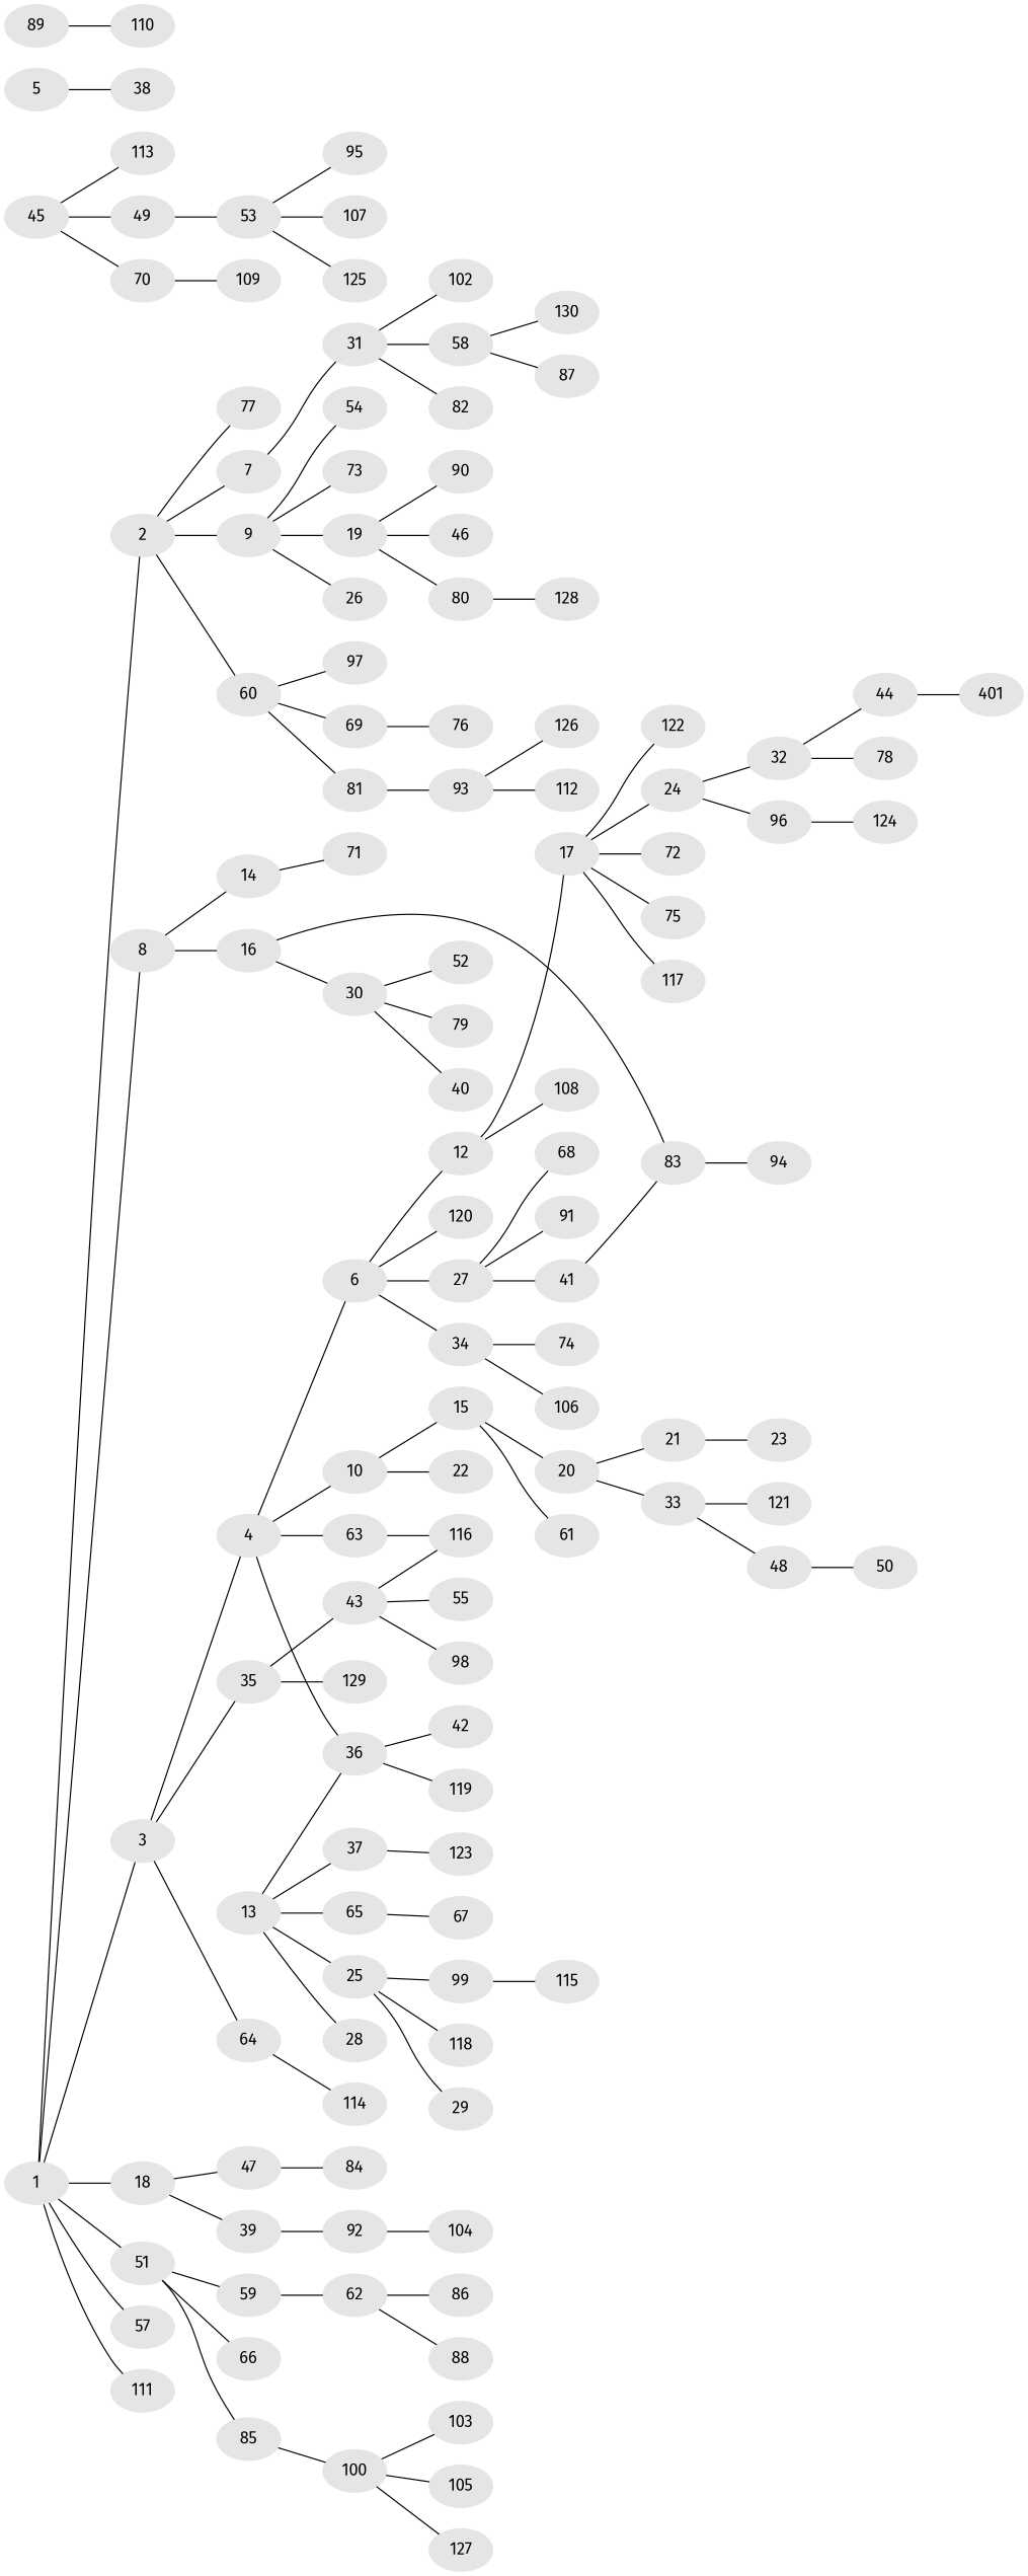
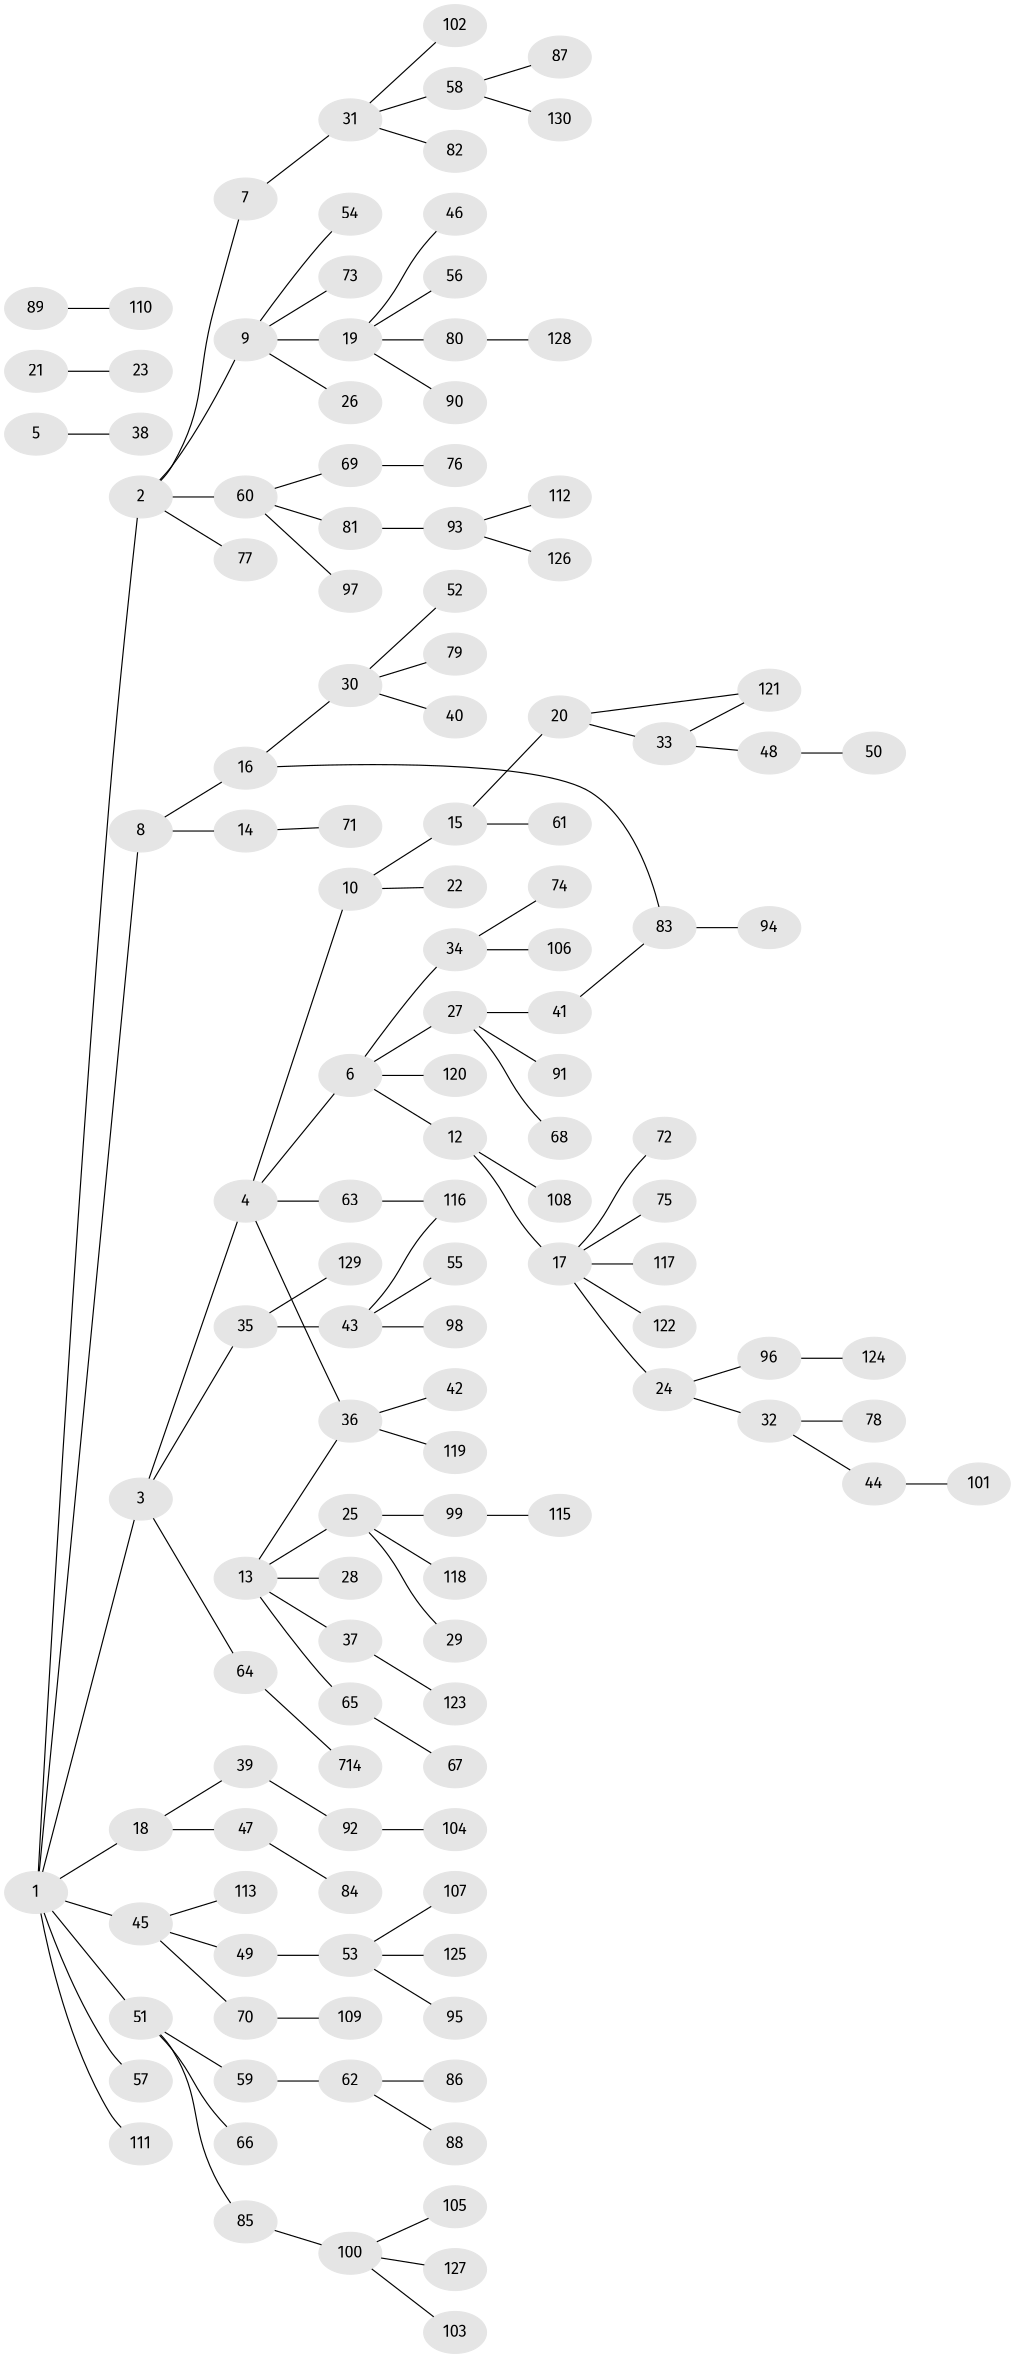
  graph {
    fontname="Fira Sans"
    rankdir=LR
    node [color=gray90 fontname="Fira Sans" style=filled]
    edge [fontname="Fira Sans"]
    1
    2
    3
    8
    18
    45
    51
    57
    111
    7
    9
    60
    77
    4
    35
    64
    14
    16
    39
    47
    113
    49
    70
    59
    66
    85
    5
    38
    31
    19
    26
    54
    73
    69
    81
    97
    6
    10
    63
    36
    43
    129
-   114
+   114 [label=714]
    12
    27
    34
    120
    15
    22
    13
    25
    28
    37
    65
    116
    17
    108
    41
    68
    91
    74
    106
    58
    82
    102
    71
    30
    83
    46
+   56
    80
    90
    20
    61
    24
    72
    75
    117
    122
    29
    99
    118
    42
    119
    123
    67
    21
    33
    40
    52
    79
    94
    32
    96
    92
    84
    128
    23
    48
    121
    44
    78
    124
    115
    87
    130
-   101 [label=401]
+   101
    50
    55
    98
    104
    53
    109
    95
    107
    125
    62
    100
    86
    88
    76
    93
    112
    126
    103
    105
    127
    89
    110
    1 -- 2
    1 -- 3
    1 -- 8
    1 -- 18
+   1 -- 45
    1 -- 51
    1 -- 57
    1 -- 111
    2 -- 7
    2 -- 9
    2 -- 60
    2 -- 77
    3 -- 4
    3 -- 35
    3 -- 64
    8 -- 14
    8 -- 16
    18 -- 39
    18 -- 47
    45 -- 113
    45 -- 49
    45 -- 70
    51 -- 59
    51 -- 66
    51 -- 85
    7 -- 31
    9 -- 19
    9 -- 26
    9 -- 54
    9 -- 73
    60 -- 69
    60 -- 81
    60 -- 97
    4 -- 6
    4 -- 10
    4 -- 63
    4 -- 36
    35 -- 43
    35 -- 129
    64 -- 114
    14 -- 71
    16 -- 30
    16 -- 83
    39 -- 92
    47 -- 84
    49 -- 53
    70 -- 109
    59 -- 62
    85 -- 100
    5 -- 38
    31 -- 58
    31 -- 82
    31 -- 102
    19 -- 46
+   19 -- 56
    19 -- 80
    19 -- 90
    69 -- 76
    81 -- 93
    6 -- 12
    6 -- 27
    6 -- 34
    6 -- 120
    10 -- 15
    10 -- 22
    63 -- 116
    36 -- 42
    36 -- 119
    43 -- 116
    43 -- 55
    43 -- 98
    12 -- 17
    12 -- 108
    27 -- 41
    27 -- 68
    27 -- 91
    34 -- 74
    34 -- 106
    15 -- 20
    15 -- 61
    13 -- 36
    13 -- 25
    13 -- 28
    13 -- 37
    13 -- 65
    25 -- 29
    25 -- 99
    25 -- 118
    37 -- 123
    65 -- 67
    17 -- 24
    17 -- 72
    17 -- 75
    17 -- 117
    17 -- 122
    41 -- 83
    58 -- 87
    58 -- 130
    30 -- 40
    30 -- 52
    30 -- 79
    83 -- 94
    80 -- 128
-   20 -- 21
+   20 -- 121
    20 -- 33
    24 -- 32
    24 -- 96
    99 -- 115
    21 -- 23
    33 -- 48
    33 -- 121
    32 -- 44
    32 -- 78
    96 -- 124
    92 -- 104
    48 -- 50
    44 -- 101
    53 -- 95
    53 -- 107
    53 -- 125
    62 -- 86
    62 -- 88
    100 -- 103
    100 -- 105
    100 -- 127
    93 -- 112
    93 -- 126
    89 -- 110
  }
